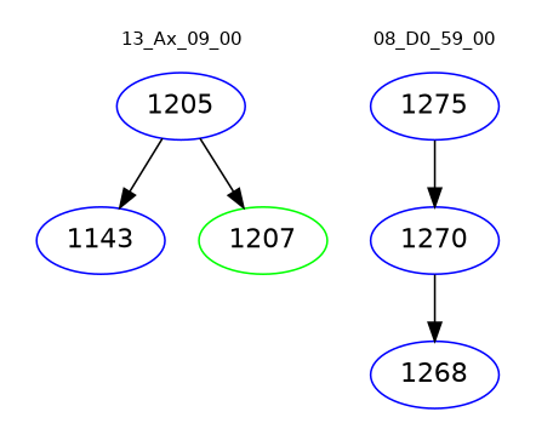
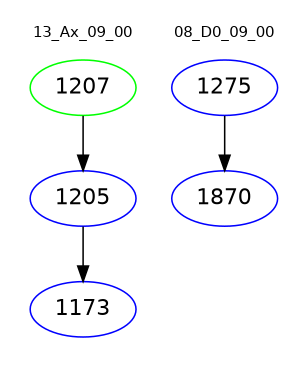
  digraph {
    fontname="DejaVu Sans"
    node [color=blue fontname="DejaVu Sans"]
    edge [color=black fontname="DejaVu Sans"]
    n1 [label=1205]
-   n2 [label=1143]
+   n2 [label=1173]
    n3 [color=green label=1207]
-   n4 [label=1270]
-   n5 [label=1268]
+   n4 [label=1870]
    n6 [label=1275]
    subgraph cluster_1 {
      color=white
      fontsize=10
      label="13_Ax_09_00"
      n1
      n2
      n3
    }
    subgraph cluster_2 {
      color=white
      fontsize=10
-     label="08_D0_59_00"
+     label="08_D0_09_00"
      n4
-     n5
      n6
    }
    n1 -> n2
-   n1 -> n3
-   n4 -> n5
+   n3 -> n1
    n6 -> n4
  }
